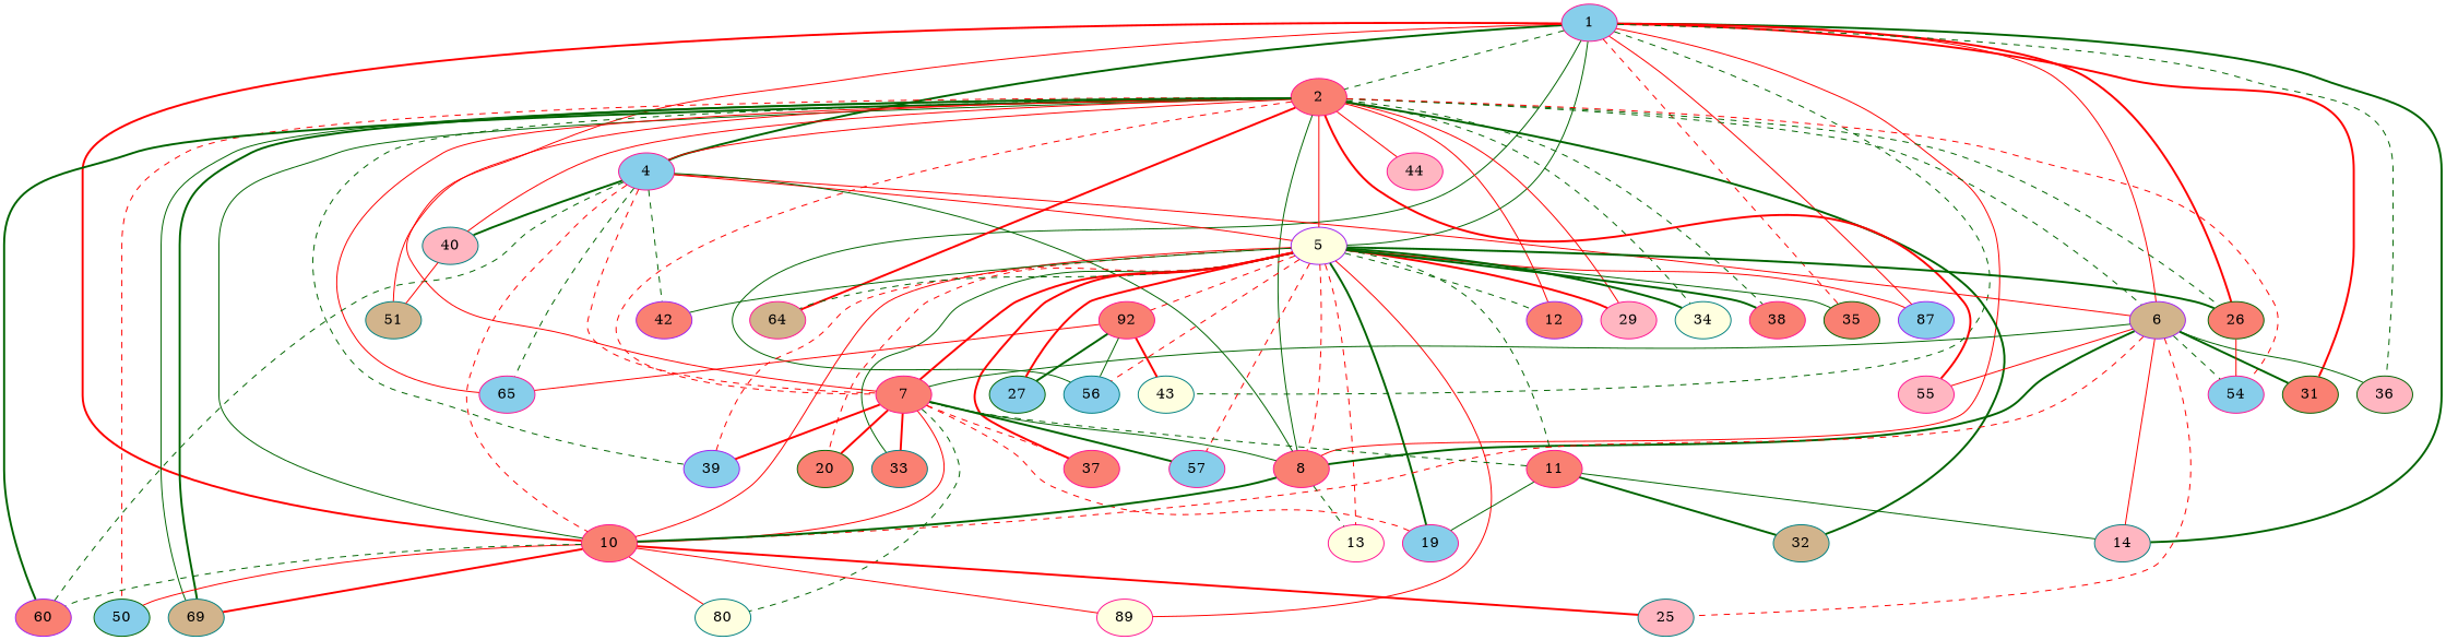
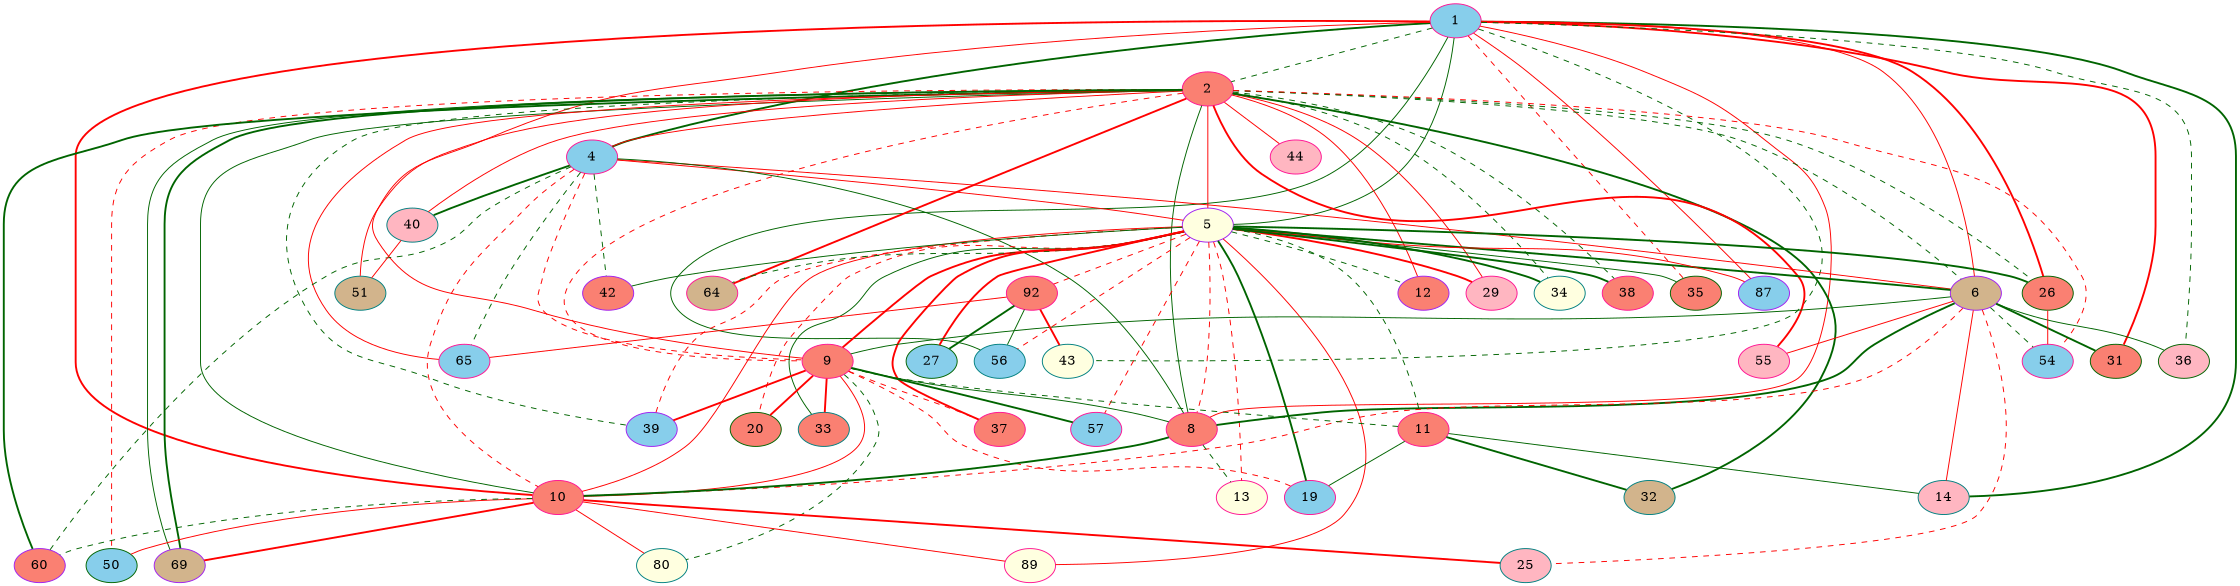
  graph {
    node [color=deeppink fillcolor=salmon style=filled]
    edge [color=red style=solid]
    1 [fillcolor=skyblue super="+17"]
    2 [super="+59+41+18+3+79+46+66+70+21+23+49"]
    4 [fillcolor=skyblue super="+86+74+16"]
    5 [color=purple fillcolor=lightyellow super="+9"]
    6 [color=purple fillcolor=tan]
-   7 [super="+15"]
+   7 [super="+15" label=9]
    8 [super="+58+47"]
    10
    14 [color=teal fillcolor=lightpink super="+90"]
    26 [color=darkgreen super="+67"]
    31 [color=darkgreen]
    35 [color=darkgreen]
    36 [color=darkgreen fillcolor=lightpink]
    43 [color=teal fillcolor=lightyellow]
    56 [color=teal fillcolor=skyblue]
    87 [color=purple fillcolor=skyblue]
    12 [color=purple]
    29 [fillcolor=lightpink]
    32 [color=teal fillcolor=tan]
    34 [color=teal fillcolor=lightyellow]
    38
    39 [color=purple fillcolor=skyblue super="+62"]
    40 [color=teal fillcolor=lightpink]
    44 [fillcolor=lightpink]
    50 [color=darkgreen fillcolor=skyblue]
    51 [color=teal fillcolor=tan]
    54 [fillcolor=skyblue]
    55 [fillcolor=lightpink]
    60 [color=purple super="+81"]
    64 [fillcolor=tan super="+83"]
    65 [fillcolor=skyblue]
-   69 [color=teal fillcolor=tan super="+88"]
+   69 [color=purple fillcolor=tan super="+88"]
    42 [color=purple]
    11
    13 [fillcolor=lightyellow]
    19 [fillcolor=skyblue super="+53"]
    20 [color=darkgreen]
    n38 [label=92]
    27 [color=darkgreen fillcolor=skyblue]
    33 [color=teal]
    37
    57 [fillcolor=skyblue]
    89 [fillcolor=lightyellow]
    25 [color=teal fillcolor=lightpink]
    80 [color=teal fillcolor=lightyellow]
    1 -- 2 [color=darkgreen style=dashed weight=4]
    1 -- 4 [color=darkgreen style=bold]
    1 -- 5 [color=darkgreen weight=3]
    1 -- 6
    1 -- 7
    1 -- 8 [weight=2]
    1 -- 10 [style=bold]
    1 -- 14 [color=darkgreen style=bold]
    1 -- 26 [style=bold]
    1 -- 31 [style=bold]
    1 -- 35 [style=dashed]
    1 -- 36 [color=darkgreen style=dashed]
    1 -- 43 [color=darkgreen style=dashed]
    1 -- 56 [color=darkgreen]
    1 -- 87
    2 -- 4 [weight=3]
    2 -- 5 [weight=12]
    2 -- 6 [color=darkgreen style=dashed weight=4]
    2 -- 7 [style=dashed weight=3]
    2 -- 8 [color=darkgreen weight=4]
    2 -- 10 [color=darkgreen weight=3]
    2 -- 26 [color=darkgreen style=dashed weight=2]
    2 -- 12
    2 -- 29
    2 -- 32 [color=darkgreen style=bold]
    2 -- 34 [color=darkgreen style=dashed]
    2 -- 38 [color=darkgreen style=dashed weight=2]
    2 -- 39 [color=darkgreen style=dashed]
    2 -- 40
    2 -- 44 [weight=2]
    2 -- 50 [style=dashed]
    2 -- 51
    2 -- 54 [style=dashed]
    2 -- 55 [style=bold]
    2 -- 60 [color=darkgreen style=bold]
    2 -- 64 [style=bold]
    2 -- 65
    2 -- 69 [color=darkgreen]
    2 -- 69 [color=darkgreen style=bold]
    4 -- 5 [weight=5]
    4 -- 6
    4 -- 7 [style=dashed]
    4 -- 8 [color=darkgreen weight=2]
    4 -- 10 [style=dashed]
    4 -- 40 [color=darkgreen style=bold weight=2]
    4 -- 60 [color=darkgreen style=dashed]
    4 -- 65 [color=darkgreen style=dashed]
    4 -- 42 [color=darkgreen style=dashed]
+   5 -- 6 [color=darkgreen style=bold weight=2]
    5 -- 7 [style=bold weight=2]
    5 -- 8 [style=dashed weight=3]
    5 -- 10 [weight=2]
    5 -- 26 [color=darkgreen style=bold]
    5 -- 35 [color=darkgreen]
    5 -- 56 [style=dashed]
    5 -- 87
    5 -- 12 [color=darkgreen style=dashed]
    5 -- 29 [style=bold]
    5 -- 34 [color=darkgreen style=bold]
    5 -- 38 [color=darkgreen style=bold]
    5 -- 39 [style=dashed]
    5 -- 64 [color=darkgreen style=dashed weight=2]
    5 -- 42 [color=darkgreen]
    5 -- 11 [color=darkgreen style=dashed weight=2]
    5 -- 13 [style=dashed weight=2]
    5 -- 19 [color=darkgreen style=bold]
    5 -- 20 [style=dashed]
    5 -- n38 [style=dashed weight=2]
    5 -- 27 [style=bold]
    5 -- 33 [color=darkgreen]
    5 -- 37 [style=bold]
    5 -- 57 [style=dashed]
    5 -- 89
    6 -- 7 [color=darkgreen]
    6 -- 8 [color=darkgreen style=bold]
    6 -- 10 [style=dashed]
    6 -- 14
    6 -- 31 [color=darkgreen style=bold]
    6 -- 36 [color=darkgreen]
    6 -- 54 [color=darkgreen style=dashed]
    6 -- 55
    6 -- 25 [style=dashed]
    7 -- 8 [color=darkgreen]
    7 -- 10
    7 -- 39 [style=bold]
    7 -- 11 [color=darkgreen style=dashed]
    7 -- 19 [style=dashed]
    7 -- 20 [style=bold]
    7 -- 33 [style=bold]
    7 -- 37 [style=dashed]
    7 -- 57 [color=darkgreen style=bold]
    7 -- 80 [color=darkgreen style=dashed]
    8 -- 10 [color=darkgreen style=bold]
    8 -- 13 [color=darkgreen style=dashed]
    10 -- 50
    10 -- 60 [color=darkgreen style=dashed]
    10 -- 69 [style=bold]
    10 -- 89
    10 -- 25 [style=bold]
    10 -- 80
    26 -- 54
    40 -- 51
    11 -- 14 [color=darkgreen]
    11 -- 32 [color=darkgreen style=bold]
    11 -- 19 [color=darkgreen]
    n38 -- 43 [style=bold]
    n38 -- 56 [color=darkgreen]
    n38 -- 65
    n38 -- 27 [color=darkgreen style=bold]
  }
